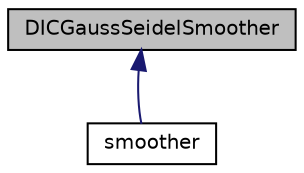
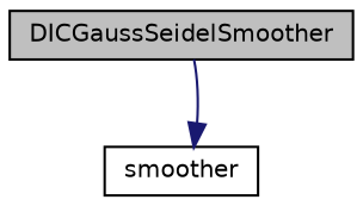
  digraph {
    node [color=black fontname=Helvetica fontsize=10 shape=record]
    n1 [fillcolor=grey75 fontcolor=black height=0.2 label=DICGaussSeidelSmoother style=filled width=0.4]
    n2 [height=0.2 label=smoother width=0.4]
-   n1 -> n2 [color=midnightblue dir=back fontname=Helvetica fontsize=10 labelfontname=Helvetica labelfontsize=10 style=solid]
+   n2 -> n1 [color=midnightblue dir=back fontname=Helvetica fontsize=10 labelfontname=Helvetica labelfontsize=10 style=solid]
  }
